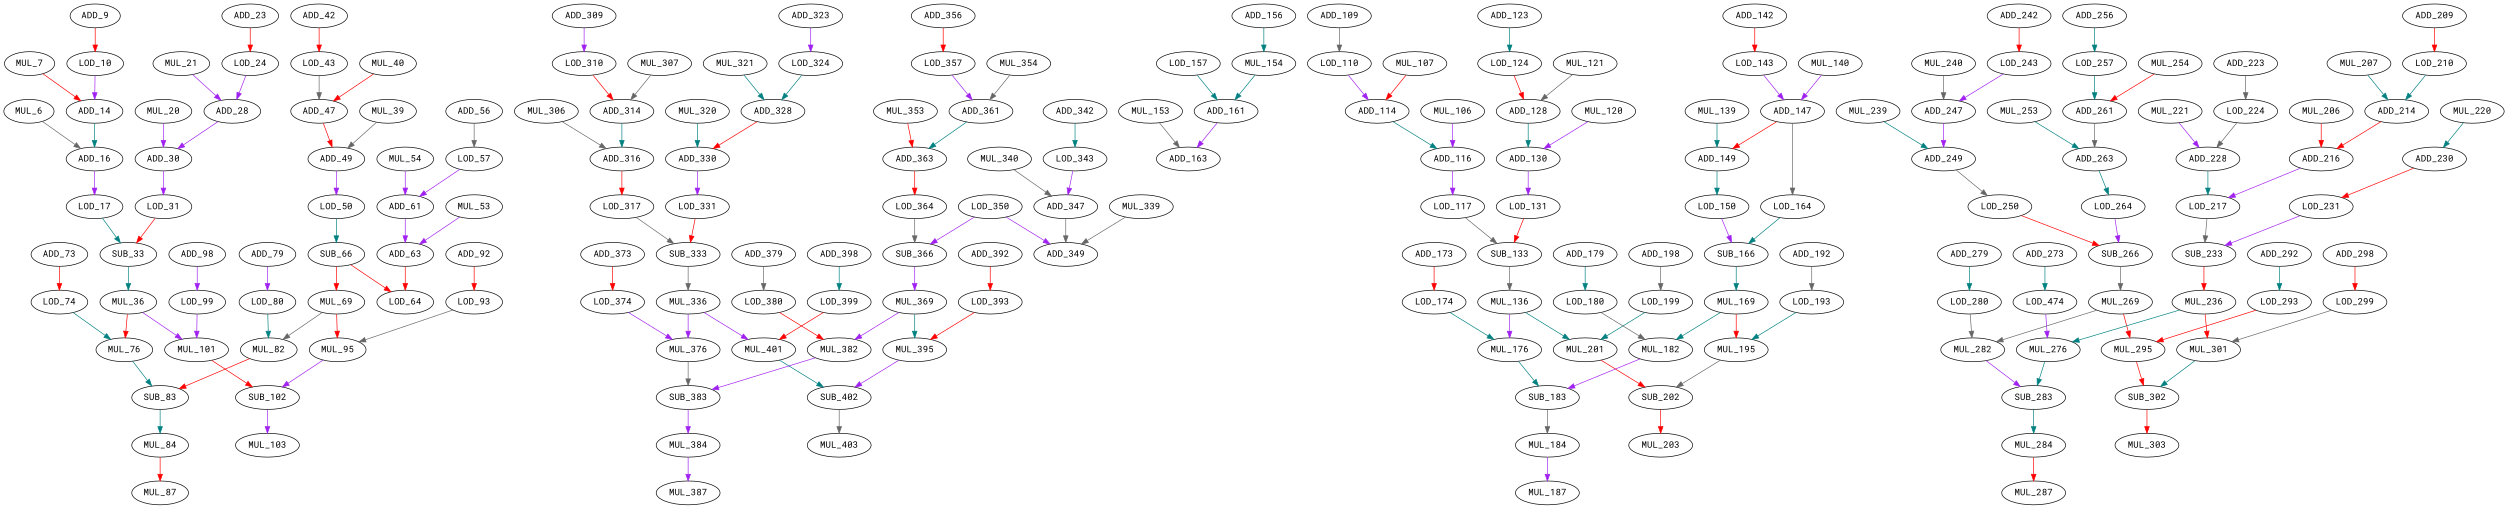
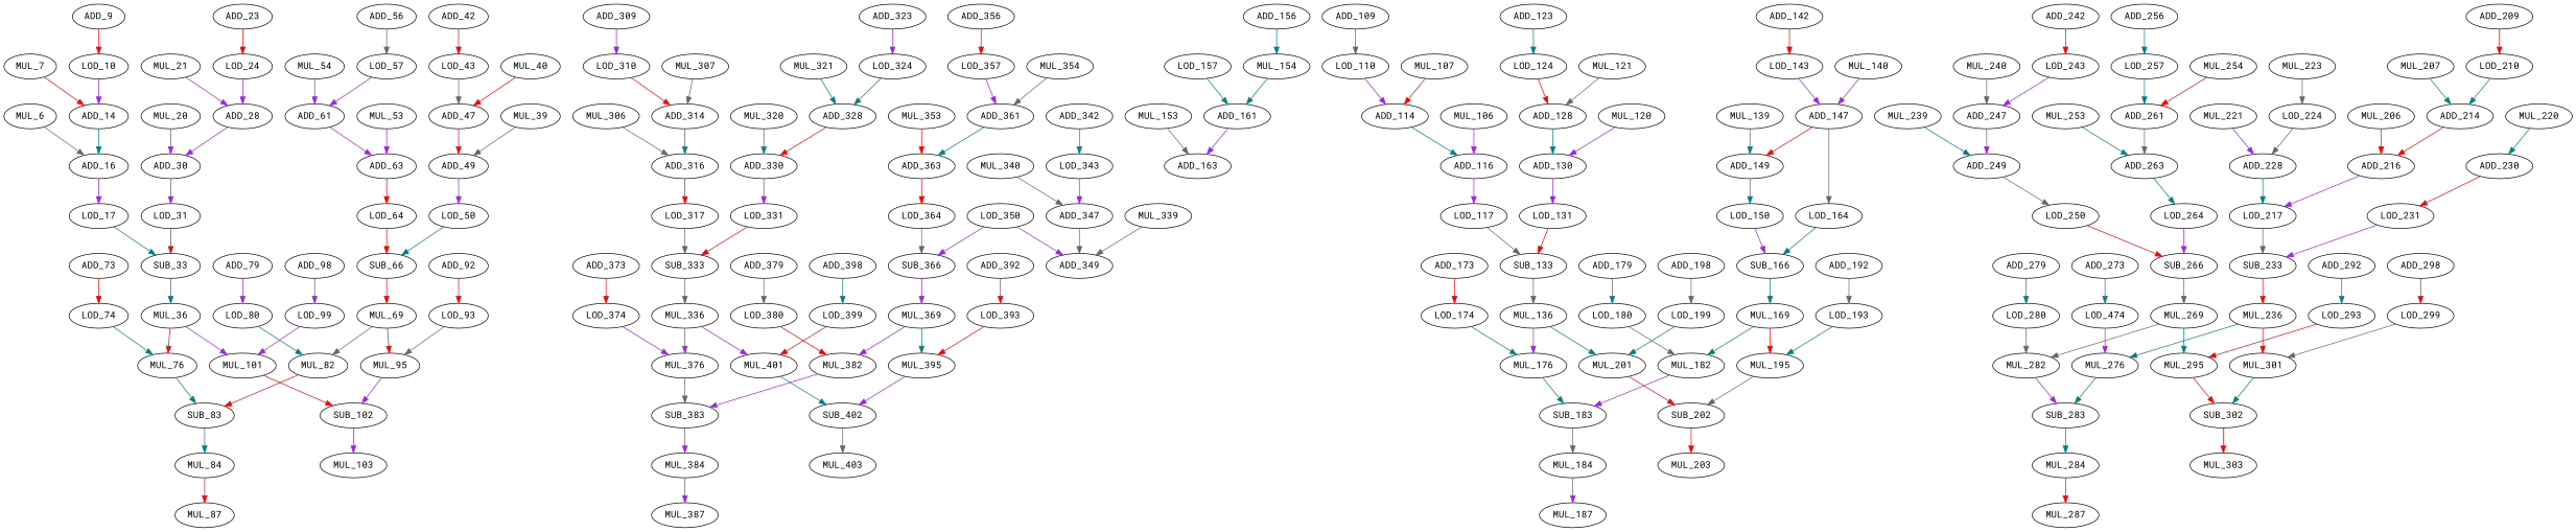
  digraph {
    fontname="Roboto Mono"
    node [fontname="Roboto Mono"]
    edge [color=purple fontname="Roboto Mono"]
    n1 [label=ADD_73]
    n2 [label=LOD_74]
    n3 [label=MUL_76]
    n4 [label=SUB_83]
    n5 [label=MUL_84]
    n6 [label=MUL_87]
    n7 [label=LOD_374]
    n8 [label=MUL_376]
    n9 [label=SUB_383]
    n10 [label=ADD_363]
    n11 [label=LOD_364]
    n12 [label=SUB_366]
    n13 [label=MUL_154]
    n14 [label=ADD_161]
    n15 [label=ADD_163]
    n16 [label=LOD_93]
    n17 [label=MUL_95]
    n18 [label=SUB_102]
    n19 [label=LOD_199]
    n20 [label=MUL_201]
    n21 [label=SUB_202]
    n22 [label=MUL_207]
    n23 [label=ADD_214]
    n24 [label=ADD_216]
    n25 [label=LOD_243]
    n26 [label=ADD_247]
    n27 [label=ADD_249]
    n28 [label=MUL_284]
    n29 [label=MUL_287]
    n30 [label=LOD_310]
    n31 [label=ADD_314]
    n32 [label=ADD_316]
    n33 [label=ADD_156]
    n34 [label=LOD_157]
    n35 [label=SUB_283]
    n36 [label=MUL_295]
    n37 [label=SUB_302]
    n38 [label=MUL_303]
    n39 [label=LOD_43]
    n40 [label=ADD_47]
    n41 [label=ADD_49]
    n42 [label=MUL_103]
    n43 [label=MUL_6]
    n44 [label=ADD_16]
    n45 [label=LOD_17]
    n46 [label=MUL_282]
    n47 [label=ADD_292]
    n48 [label=LOD_293]
    n49 [label=MUL_384]
    n50 [label=MUL_101]
    n51 [label=MUL_276]
    n52 [label=MUL_321]
    n53 [label=ADD_328]
    n54 [label=ADD_330]
    n55 [label=LOD_250]
    n56 [label=ADD_61]
    n57 [label=ADD_63]
    n58 [label=LOD_64]
    n59 [label=LOD_217]
    n60 [label=MUL_20]
    n61 [label=ADD_30]
    n62 [label=LOD_31]
    n63 [label=ADD_14]
    n64 [label=ADD_263]
    n65 [label=LOD_264]
    n66 [label=SUB_266]
    n67 [label=ADD_149]
    n68 [label=LOD_150]
    n69 [label=SUB_166]
    n70 [label=MUL_306]
    n71 [label=LOD_317]
    n72 [label=LOD_124]
    n73 [label=ADD_128]
    n74 [label=ADD_130]
    n75 [label=MUL_395]
    n76 [label=SUB_402]
    n77 [label=MUL_403]
    n78 [label=MUL_269]
    n79 [label=LOD_357]
    n80 [label=ADD_361]
    n81 [label=ADD_356]
-   n82 [label=ADD_223]
+   n82 [label=MUL_223]
    n83 [label=LOD_224]
    n84 [label=ADD_228]
    n85 [label=MUL_254]
    n86 [label=ADD_261]
    n87 [label=MUL_307]
    n88 [label=ADD_298]
    n89 [label=LOD_299]
    n90 [label=MUL_301]
    n91 [label=MUL_382]
    n92 [label=MUL_239]
    n93 [label=LOD_110]
    n94 [label=ADD_114]
    n95 [label=ADD_116]
    n96 [label=LOD_99]
    n97 [label=MUL_106]
    n98 [label=LOD_117]
    n99 [label=MUL_120]
    n100 [label=LOD_131]
    n101 [label=MUL_195]
    n102 [label=MUL_203]
    n103 [label=ADD_242]
    n104 [label=MUL_139]
    n105 [label=SUB_233]
    n106 [label=MUL_236]
    n107 [label=LOD_257]
    n108 [label=ADD_92]
    n109 [label=MUL_7]
    n110 [label=ADD_98]
    n111 [label=ADD_349]
    n112 [label=LOD_350]
    n113 [label=ADD_230]
    n114 [label=LOD_231]
    n115 [label=LOD_280]
    n116 [label=ADD_256]
    n117 [label=MUL_184]
    n118 [label=MUL_187]
    n119 [label=MUL_153]
    n120 [label=MUL_54]
    n121 [label=ADD_342]
    n122 [label=LOD_343]
    n123 [label=ADD_347]
    n124 [label=LOD_380]
    n125 [label=MUL_339]
    n126 [label=MUL_369]
    n127 [label=MUL_176]
    n128 [label=SUB_183]
    n129 [label=LOD_164]
    n130 [label=MUL_169]
    n131 [label=LOD_393]
    n132 [label=MUL_253]
    n133 [label=ADD_79]
    n134 [label=LOD_80]
    n135 [label=MUL_82]
    n136 [label=ADD_198]
    n137 [label=ADD_279]
    n138 [label=ADD_28]
    n139 [label=ADD_42]
    n140 [label=ADD_379]
    n141 [label=ADD_109]
    n142 [label=ADD_142]
    n143 [label=LOD_143]
    n144 [label=ADD_147]
    n145 [label=SUB_133]
    n146 [label=SUB_33]
    n147 [label=MUL_36]
    n148 [label=ADD_192]
    n149 [label=LOD_193]
    n150 [label=SUB_333]
    n151 [label=MUL_336]
    n152 [label=MUL_401]
    n153 [label=ADD_173]
    n154 [label=LOD_174]
    n155 [label=MUL_69]
    n156 [label=LOD_210]
    n157 [label=MUL_182]
    n158 [label=MUL_353]
    n159 [label=SUB_66]
    n160 [label=LOD_474]
    n161 [label=LOD_50]
    n162 [label=MUL_40]
    n163 [label=MUL_136]
    n164 [label=MUL_21]
    n165 [label=ADD_309]
    n166 [label=MUL_387]
    n167 [label=MUL_39]
    n168 [label=ADD_56]
    n169 [label=LOD_57]
    n170 [label=LOD_331]
    n171 [label=ADD_179]
    n172 [label=LOD_180]
    n173 [label=LOD_324]
    n174 [label=MUL_53]
    n175 [label=MUL_107]
    n176 [label=ADD_23]
    n177 [label=LOD_24]
    n178 [label=ADD_209]
    n179 [label=MUL_340]
    n180 [label=ADD_9]
    n181 [label=LOD_10]
    n182 [label=LOD_399]
    n183 [label=MUL_320]
    n184 [label=MUL_140]
    n185 [label=ADD_323]
    n186 [label=MUL_354]
    n187 [label=MUL_221]
    n188 [label=ADD_392]
    n189 [label=ADD_123]
    n190 [label=MUL_206]
    n191 [label=MUL_121]
    n192 [label=ADD_398]
    n193 [label=MUL_220]
    n194 [label=ADD_373]
    n195 [label=ADD_273]
    n196 [label=MUL_240]
    n1 -> n2 [color=red]
    n2 -> n3 [color=teal]
    n3 -> n4 [color=teal]
    n4 -> n5 [color=teal]
    n5 -> n6 [color=red]
    n7 -> n8
    n8 -> n9 [color=gray40]
    n9 -> n49
    n10 -> n11 [color=red]
    n11 -> n12 [color=gray40]
    n12 -> n126
    n13 -> n14 [color=teal]
    n14 -> n15
    n16 -> n17 [color=gray40]
    n17 -> n18
    n18 -> n42
    n19 -> n20 [color=teal]
    n20 -> n21 [color=red]
    n21 -> n102 [color=red]
    n22 -> n23 [color=teal]
    n23 -> n24 [color=red]
    n24 -> n59
    n25 -> n26
    n26 -> n27
    n27 -> n55 [color=gray40]
    n28 -> n29 [color=red]
    n30 -> n31 [color=red]
    n31 -> n32 [color=teal]
    n32 -> n71 [color=red]
    n33 -> n13 [color=teal]
    n34 -> n14 [color=teal]
    n35 -> n28 [color=teal]
    n36 -> n37 [color=red]
    n37 -> n38 [color=red]
    n39 -> n40 [color=gray40]
    n40 -> n41 [color=red]
    n41 -> n161
    n43 -> n44 [color=gray40]
    n44 -> n45
    n45 -> n146 [color=teal]
    n46 -> n35
    n47 -> n48 [color=teal]
    n48 -> n36 [color=red]
    n49 -> n166
    n50 -> n18 [color=red]
    n51 -> n35 [color=teal]
    n52 -> n53 [color=teal]
    n53 -> n54 [color=red]
    n54 -> n170
    n55 -> n66 [color=red]
    n56 -> n57
    n57 -> n58 [color=red]
-   n159 -> n58 [color=red]
+   n58 -> n159 [color=red]
    n59 -> n105 [color=gray40]
    n60 -> n61
    n61 -> n62
    n62 -> n146 [color=red]
    n63 -> n44 [color=teal]
    n64 -> n65 [color=teal]
    n65 -> n66
    n66 -> n78 [color=gray40]
    n67 -> n68 [color=teal]
    n68 -> n69
    n69 -> n130 [color=teal]
    n70 -> n32 [color=gray40]
    n71 -> n150 [color=gray40]
    n72 -> n73 [color=red]
    n73 -> n74 [color=teal]
    n74 -> n100
    n75 -> n76
    n76 -> n77 [color=gray40]
-   n78 -> n36 [color=red]
+   n78 -> n36 [color=teal]
    n78 -> n46 [color=gray40]
    n79 -> n80
    n80 -> n10 [color=teal]
    n81 -> n79 [color=red]
    n82 -> n83 [color=gray40]
    n83 -> n84 [color=gray40]
    n84 -> n59 [color=teal]
    n85 -> n86 [color=red]
    n86 -> n64 [color=gray40]
    n87 -> n31 [color=gray40]
    n88 -> n89 [color=red]
    n89 -> n90 [color=gray40]
    n90 -> n37 [color=teal]
    n91 -> n9
    n92 -> n27 [color=teal]
    n93 -> n94
    n94 -> n95 [color=teal]
    n95 -> n98
    n96 -> n50
    n97 -> n95
    n98 -> n145 [color=gray40]
    n99 -> n74
    n100 -> n145 [color=red]
    n101 -> n21 [color=gray40]
    n103 -> n25 [color=red]
    n104 -> n67 [color=teal]
    n105 -> n106 [color=red]
    n106 -> n51 [color=teal]
    n106 -> n90 [color=red]
    n107 -> n86 [color=teal]
    n108 -> n16 [color=red]
    n109 -> n63 [color=red]
    n110 -> n96
    n112 -> n12
    n112 -> n111
    n113 -> n114 [color=red]
    n114 -> n105
    n115 -> n46 [color=gray40]
    n116 -> n107 [color=teal]
    n117 -> n118
    n119 -> n15 [color=gray40]
    n120 -> n56
    n121 -> n122 [color=teal]
    n122 -> n123
    n123 -> n111 [color=gray40]
    n124 -> n91 [color=red]
    n125 -> n111 [color=gray40]
    n126 -> n75 [color=teal]
    n126 -> n91
    n127 -> n128 [color=teal]
    n128 -> n117 [color=gray40]
    n129 -> n69 [color=teal]
    n130 -> n101 [color=red]
    n130 -> n157 [color=teal]
    n131 -> n75 [color=red]
    n132 -> n64 [color=teal]
    n133 -> n134
    n134 -> n135 [color=teal]
    n135 -> n4 [color=red]
    n136 -> n19 [color=gray40]
    n137 -> n115 [color=teal]
    n138 -> n61
    n139 -> n39 [color=red]
    n140 -> n124 [color=gray40]
    n141 -> n93 [color=gray40]
    n142 -> n143 [color=red]
    n143 -> n144
    n144 -> n67 [color=red]
    n144 -> n129 [color=gray40]
    n145 -> n163 [color=gray40]
    n146 -> n147 [color=teal]
    n147 -> n3 [color=red]
    n147 -> n50
    n148 -> n149 [color=gray40]
    n149 -> n101 [color=teal]
    n150 -> n151 [color=gray40]
    n151 -> n8
    n151 -> n152
    n152 -> n76 [color=teal]
    n153 -> n154 [color=red]
    n154 -> n127 [color=teal]
    n155 -> n17 [color=red]
    n155 -> n135 [color=gray40]
    n156 -> n23 [color=teal]
    n157 -> n128
    n158 -> n10 [color=red]
    n159 -> n155 [color=red]
    n160 -> n51
    n161 -> n159 [color=teal]
    n162 -> n40 [color=red]
    n163 -> n20 [color=teal]
    n163 -> n127
    n164 -> n138
    n165 -> n30
    n167 -> n41 [color=gray40]
    n168 -> n169 [color=gray40]
    n169 -> n56
    n170 -> n150 [color=red]
    n171 -> n172 [color=teal]
    n172 -> n157 [color=gray40]
    n173 -> n53 [color=teal]
    n174 -> n57
    n175 -> n94 [color=red]
    n176 -> n177 [color=red]
    n177 -> n138
    n178 -> n156 [color=red]
    n179 -> n123 [color=gray40]
    n180 -> n181 [color=red]
    n181 -> n63
    n182 -> n152 [color=red]
    n183 -> n54 [color=teal]
    n184 -> n144
    n185 -> n173
    n186 -> n80 [color=gray40]
    n187 -> n84
    n188 -> n131 [color=red]
    n189 -> n72 [color=teal]
    n190 -> n24 [color=red]
    n191 -> n73 [color=gray40]
    n192 -> n182 [color=teal]
    n193 -> n113 [color=teal]
    n194 -> n7 [color=red]
    n195 -> n160 [color=teal]
    n196 -> n26 [color=gray40]
  }
